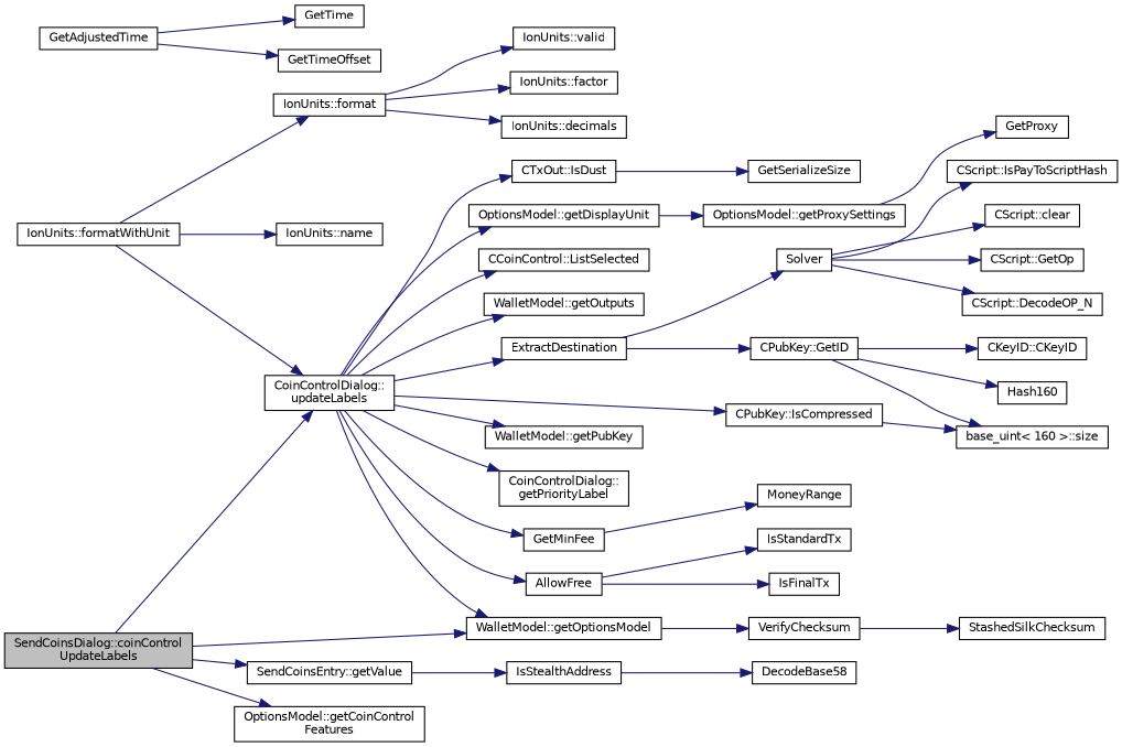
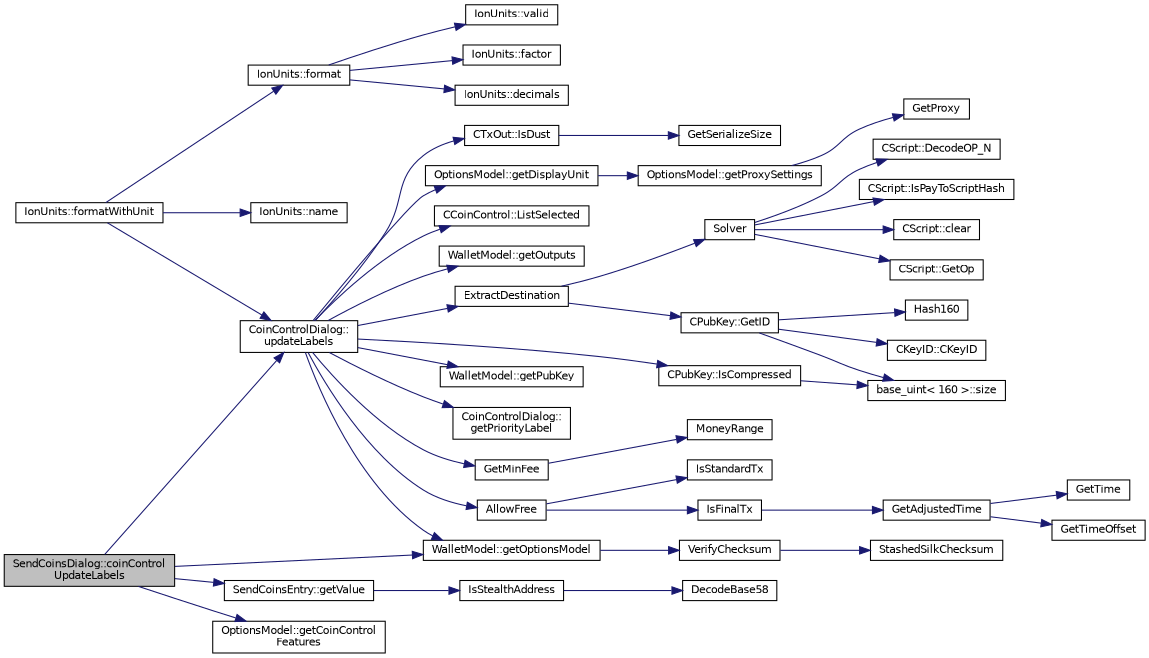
  digraph {
    rankdir=LR
    node [color=black fillcolor=white fontname=Helvetica fontsize=10 shape=record style=filled]
    edge [color=midnightblue fontname=Helvetica fontsize=10 labelfontname=Helvetica labelfontsize=10 style=solid]
    n1 [fillcolor=grey75 fontcolor=black height=0.2 label="SendCoinsDialog::coinControl\lUpdateLabels" width=0.4]
    n2 [height=0.2 label="WalletModel::getOptionsModel" width=0.4]
    n3 [height=0.2 label="OptionsModel::getCoinControl\lFeatures" width=0.4]
    n4 [height=0.2 label="SendCoinsEntry::getValue" width=0.4]
    n5 [height=0.2 label="CoinControlDialog::\lupdateLabels" width=0.4]
    n6 [height=0.2 label=VerifyChecksum width=0.4]
    n7 [height=0.2 label=IsStealthAddress width=0.4]
    n8 [height=0.2 label="CCoinControl::ListSelected" width=0.4]
    n9 [height=0.2 label="WalletModel::getOutputs" width=0.4]
    n10 [height=0.2 label=ExtractDestination width=0.4]
    n11 [height=0.2 label="WalletModel::getPubKey" width=0.4]
    n12 [height=0.2 label="CPubKey::IsCompressed" width=0.4]
    n13 [height=0.2 label="CoinControlDialog::\lgetPriorityLabel" width=0.4]
    n14 [height=0.2 label=GetMinFee width=0.4]
    n15 [height=0.2 label=AllowFree width=0.4]
    n16 [height=0.2 label="CTxOut::IsDust" width=0.4]
    n17 [height=0.2 label="OptionsModel::getDisplayUnit" width=0.4]
    n18 [height=0.2 label=DecodeBase58 width=0.4]
    n19 [height=0.2 label=StashedSilkChecksum width=0.4]
    n20 [height=0.2 label=Solver width=0.4]
    n21 [height=0.2 label="CPubKey::GetID" width=0.4]
    n22 [height=0.2 label="base_uint\< 160 \>::size" width=0.4]
    n23 [height=0.2 label=MoneyRange width=0.4]
    n24 [height=0.2 label=IsStandardTx width=0.4]
    n25 [height=0.2 label=IsFinalTx width=0.4]
    n26 [height=0.2 label=GetSerializeSize width=0.4]
    n27 [height=0.2 label="OptionsModel::getProxySettings" width=0.4]
    n28 [height=0.2 label="IonUnits::formatWithUnit" width=0.4]
    n29 [height=0.2 label="IonUnits::format" width=0.4]
    n30 [height=0.2 label="IonUnits::name" width=0.4]
    n31 [height=0.2 label="CScript::IsPayToScriptHash" width=0.4]
    n32 [height=0.2 label="CScript::clear" width=0.4]
    n33 [height=0.2 label="CScript::GetOp" width=0.4]
    n34 [height=0.2 label="CScript::DecodeOP_N" width=0.4]
    n35 [height=0.2 label="CKeyID::CKeyID" width=0.4]
    n36 [height=0.2 label=Hash160 width=0.4]
    n37 [height=0.2 label=GetAdjustedTime width=0.4]
    n38 [height=0.2 label=GetTime width=0.4]
    n39 [height=0.2 label=GetTimeOffset width=0.4]
    n40 [height=0.2 label=GetProxy width=0.4]
    n41 [height=0.2 label="IonUnits::valid" width=0.4]
    n42 [height=0.2 label="IonUnits::factor" width=0.4]
    n43 [height=0.2 label="IonUnits::decimals" width=0.4]
    n1 -> n2
    n1 -> n3
    n1 -> n4
    n1 -> n5
    n2 -> n6
    n4 -> n7
    n5 -> n2
    n5 -> n8
    n5 -> n9
    n5 -> n10
    n5 -> n11
    n5 -> n12
    n5 -> n13
    n5 -> n14
    n5 -> n15
    n5 -> n16
    n5 -> n17
    n6 -> n19
    n7 -> n18
    n10 -> n20
    n10 -> n21
    n12 -> n22
    n14 -> n23
    n15 -> n24
    n15 -> n25
    n16 -> n26
    n17 -> n27
    n20 -> n31
    n20 -> n32
    n20 -> n33
    n20 -> n34
    n21 -> n22
    n21 -> n35
    n21 -> n36
+   n25 -> n37
    n27 -> n40
    n28 -> n5
    n28 -> n29
    n28 -> n30
    n29 -> n41
    n29 -> n42
    n29 -> n43
    n37 -> n38
    n37 -> n39
  }
